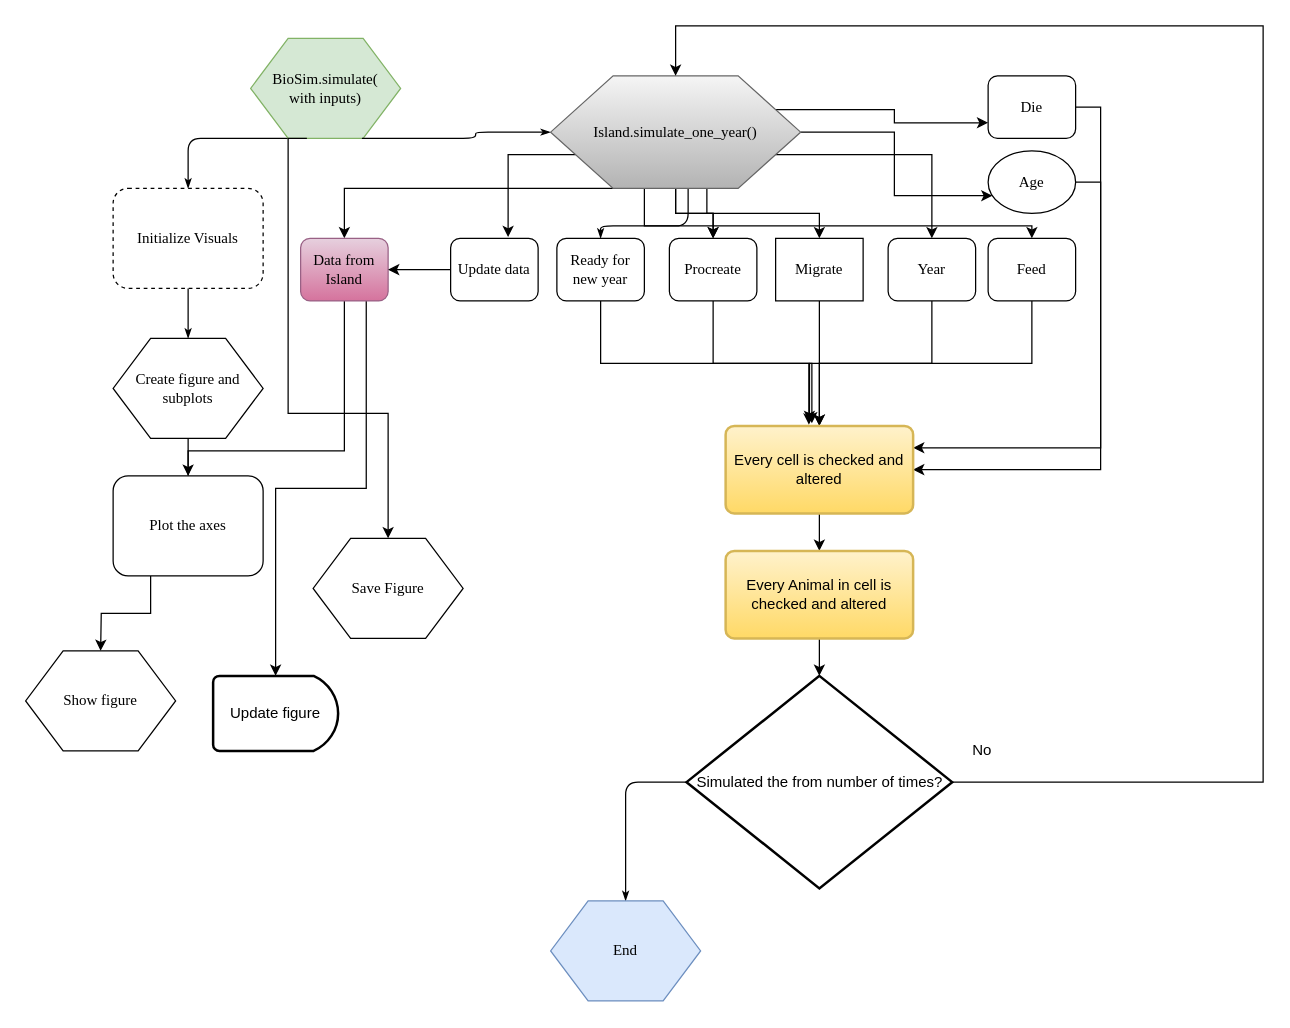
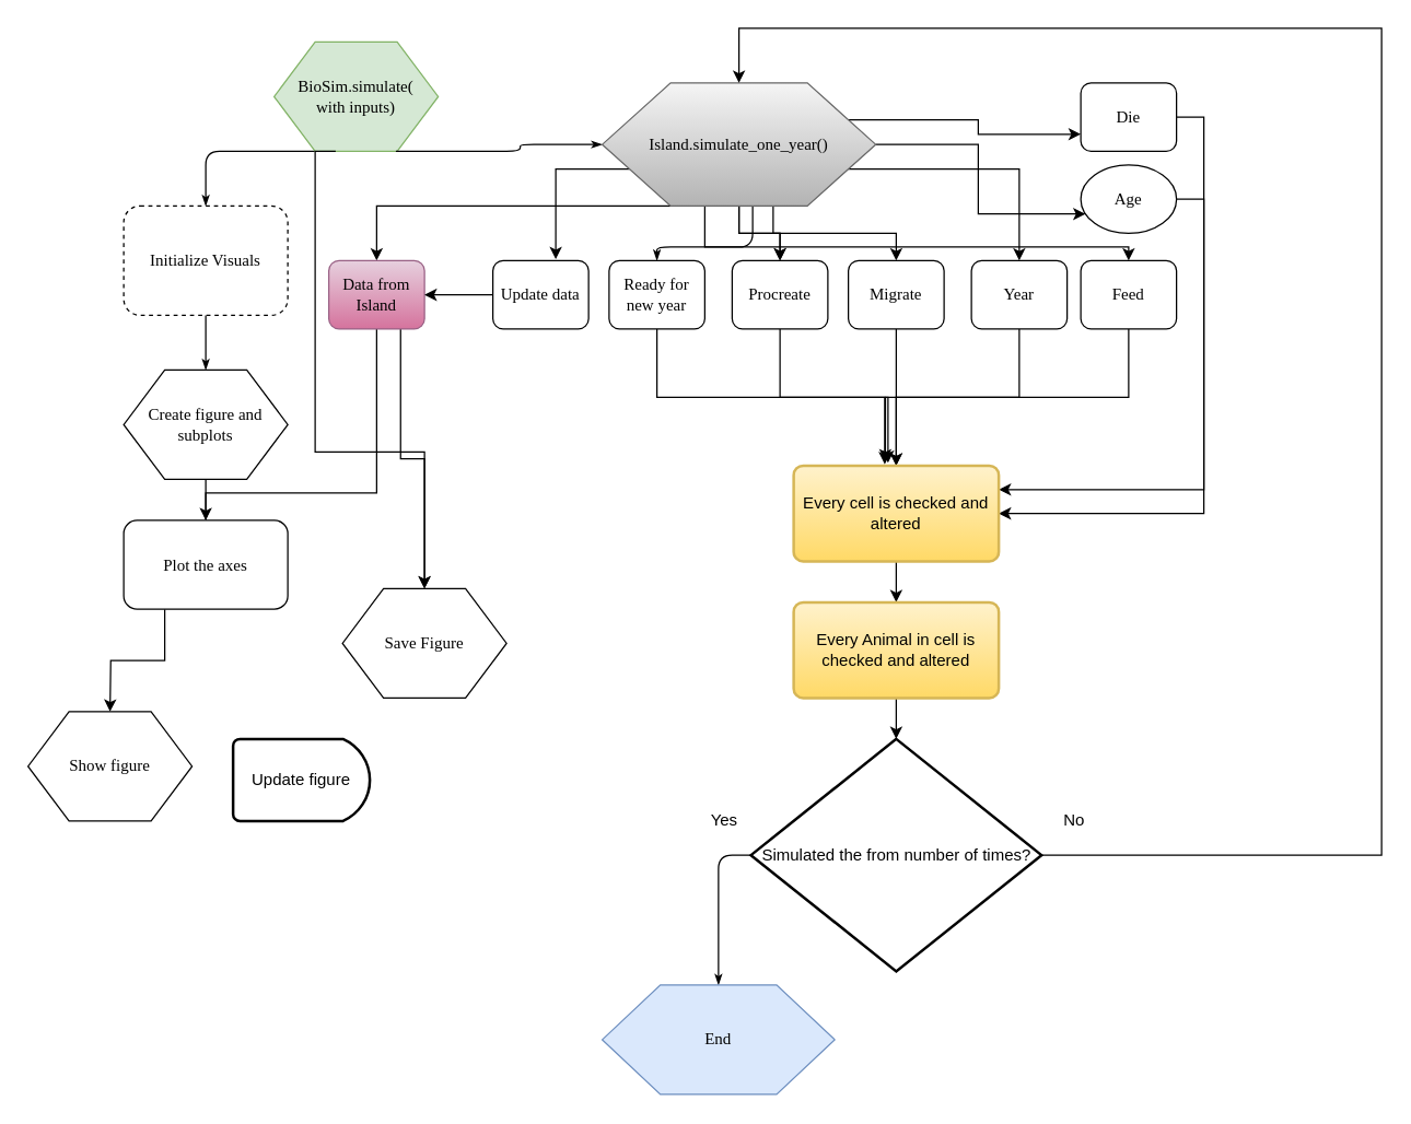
  <mxCell id="0" />
  <mxCell id="1" parent="0" />
  <mxCell id="2" style="edgeStyle=orthogonalEdgeStyle;rounded=1;html=1;labelBackgroundColor=none;startArrow=none;startFill=0;startSize=5;endArrow=classicThin;endFill=1;endSize=5;jettySize=auto;orthogonalLoop=1;strokeWidth=1;fontFamily=Verdana;fontSize=8" parent="1" source="3" target="5" edge="1"><mxGeometry relative="1" as="geometry"><Array as="points"><mxPoint x="150" y="110" /></Array></mxGeometry></mxCell>
  <mxCell id="3" value="BioSim.simulate(&lt;br&gt;with inputs)" style="shape=hexagon;perimeter=hexagonPerimeter;whiteSpace=wrap;html=1;rounded=0;shadow=0;labelBackgroundColor=none;strokeWidth=1;fontFamily=Verdana;fontSize=12;align=center;fillColor=#d5e8d4;strokeColor=#82b366;" parent="1" vertex="1"><mxGeometry x="200" y="30" width="120" height="80" as="geometry" /></mxCell>
  <mxCell id="4" style="edgeStyle=orthogonalEdgeStyle;rounded=0;orthogonalLoop=1;jettySize=auto;html=1;exitX=0.375;exitY=1;exitDx=0;exitDy=0;" edge="1" parent="1" source="3" target="46"><mxGeometry relative="1" as="geometry"><Array as="points"><mxPoint x="230" y="110" /><mxPoint x="230" y="330" /><mxPoint x="310" y="330" /></Array></mxGeometry></mxCell>
  <mxCell id="5" value="Initialize Visuals" style="rounded=1;whiteSpace=wrap;html=1;shadow=0;labelBackgroundColor=none;strokeWidth=1;fontFamily=Verdana;fontSize=12;align=center;dashed=1;" parent="1" vertex="1"><mxGeometry x="90" y="150" width="120" height="80" as="geometry" /></mxCell>
  <mxCell id="6" style="edgeStyle=orthogonalEdgeStyle;rounded=1;html=1;labelBackgroundColor=none;startArrow=none;startFill=0;startSize=5;endArrow=classicThin;endFill=1;endSize=5;jettySize=auto;orthogonalLoop=1;strokeWidth=1;fontFamily=Verdana;fontSize=8;exitX=0.742;exitY=1;exitDx=0;exitDy=0;exitPerimeter=0;" parent="1" source="3" target="19" edge="1"><mxGeometry relative="1" as="geometry"><mxPoint x="265" y="110" as="sourcePoint" /><Array as="points"><mxPoint x="380" y="110" /></Array></mxGeometry></mxCell>
  <mxCell id="7" style="edgeStyle=orthogonalEdgeStyle;rounded=1;html=1;labelBackgroundColor=none;startArrow=none;startFill=0;startSize=5;endArrow=classicThin;endFill=1;endSize=5;jettySize=auto;orthogonalLoop=1;strokeWidth=1;fontFamily=Verdana;fontSize=8" parent="1" source="8" target="21" edge="1"><mxGeometry relative="1" as="geometry" /></mxCell>
  <mxCell id="8" value="Create figure and&lt;br&gt;subplots" style="shape=hexagon;perimeter=hexagonPerimeter;whiteSpace=wrap;html=1;rounded=0;shadow=0;labelBackgroundColor=none;strokeWidth=1;fontFamily=Verdana;fontSize=12;align=center;" parent="1" vertex="1"><mxGeometry x="90" y="270" width="120" height="80" as="geometry" /></mxCell>
  <mxCell id="9" style="edgeStyle=orthogonalEdgeStyle;rounded=1;html=1;labelBackgroundColor=none;startArrow=none;startFill=0;startSize=5;endArrow=classicThin;endFill=1;endSize=5;jettySize=auto;orthogonalLoop=1;strokeWidth=1;fontFamily=Verdana;fontSize=8" parent="1" source="19" target="23" edge="1"><mxGeometry relative="1" as="geometry"><Array as="points"><mxPoint x="550" y="180" /><mxPoint x="480" y="180" /></Array></mxGeometry></mxCell>
  <mxCell id="10" style="edgeStyle=orthogonalEdgeStyle;rounded=0;orthogonalLoop=1;jettySize=auto;html=1;exitX=0.375;exitY=1;exitDx=0;exitDy=0;entryX=0.5;entryY=0;entryDx=0;entryDy=0;" edge="1" parent="1" source="19" target="29"><mxGeometry relative="1" as="geometry"><mxPoint x="280" y="180" as="targetPoint" /><Array as="points"><mxPoint x="275" y="150" /></Array></mxGeometry></mxCell>
  <mxCell id="11" value="" style="edgeStyle=orthogonalEdgeStyle;rounded=0;orthogonalLoop=1;jettySize=auto;html=1;" edge="1" parent="1" source="19" target="35"><mxGeometry relative="1" as="geometry" /></mxCell>
  <mxCell id="12" value="" style="edgeStyle=orthogonalEdgeStyle;rounded=0;orthogonalLoop=1;jettySize=auto;html=1;" edge="1" parent="1" source="19" target="35"><mxGeometry relative="1" as="geometry" /></mxCell>
  <mxCell id="13" style="edgeStyle=orthogonalEdgeStyle;rounded=0;orthogonalLoop=1;jettySize=auto;html=1;exitX=0;exitY=0.75;exitDx=0;exitDy=0;entryX=0.657;entryY=-0.02;entryDx=0;entryDy=0;entryPerimeter=0;" edge="1" parent="1" source="19" target="45"><mxGeometry relative="1" as="geometry" /></mxCell>
  <mxCell id="14" style="edgeStyle=orthogonalEdgeStyle;rounded=0;orthogonalLoop=1;jettySize=auto;html=1;exitX=0.375;exitY=1;exitDx=0;exitDy=0;" edge="1" parent="1" source="19" target="33"><mxGeometry relative="1" as="geometry"><Array as="points"><mxPoint x="515" y="180" /><mxPoint x="825" y="180" /></Array></mxGeometry></mxCell>
  <mxCell id="15" style="edgeStyle=orthogonalEdgeStyle;rounded=0;orthogonalLoop=1;jettySize=auto;html=1;exitX=0.625;exitY=1;exitDx=0;exitDy=0;" edge="1" parent="1" source="19" target="37"><mxGeometry relative="1" as="geometry" /></mxCell>
  <mxCell id="16" style="edgeStyle=orthogonalEdgeStyle;rounded=0;orthogonalLoop=1;jettySize=auto;html=1;exitX=1;exitY=0.75;exitDx=0;exitDy=0;" edge="1" parent="1" source="19" target="43"><mxGeometry relative="1" as="geometry" /></mxCell>
  <mxCell id="17" style="edgeStyle=orthogonalEdgeStyle;rounded=0;orthogonalLoop=1;jettySize=auto;html=1;exitX=1;exitY=0.5;exitDx=0;exitDy=0;entryX=0;entryY=0.75;entryDx=0;entryDy=0;" edge="1" parent="1" source="19" target="41"><mxGeometry relative="1" as="geometry" /></mxCell>
  <mxCell id="18" style="edgeStyle=orthogonalEdgeStyle;rounded=0;orthogonalLoop=1;jettySize=auto;html=1;exitX=1;exitY=0.25;exitDx=0;exitDy=0;entryX=0;entryY=0.75;entryDx=0;entryDy=0;" edge="1" parent="1" source="19" target="39"><mxGeometry relative="1" as="geometry" /></mxCell>
  <mxCell id="19" value="Island.simulate_one_year()" style="shape=hexagon;perimeter=hexagonPerimeter;whiteSpace=wrap;html=1;rounded=0;shadow=0;labelBackgroundColor=none;strokeWidth=1;fontFamily=Verdana;fontSize=12;align=center;gradientColor=#b3b3b3;fillColor=#f5f5f5;strokeColor=#666666;" parent="1" vertex="1"><mxGeometry x="440" y="60" width="200" height="90" as="geometry" /></mxCell>
  <mxCell id="20" style="edgeStyle=orthogonalEdgeStyle;rounded=0;orthogonalLoop=1;jettySize=auto;html=1;exitX=0.25;exitY=1;exitDx=0;exitDy=0;" edge="1" parent="1" source="21"><mxGeometry relative="1" as="geometry"><mxPoint x="80" y="520" as="targetPoint" /></mxGeometry></mxCell>
- <mxCell id="21" value="Plot the axes" style="rounded=1;whiteSpace=wrap;html=1;shadow=0;labelBackgroundColor=none;strokeWidth=1;fontFamily=Verdana;fontSize=12;align=center;" parent="1" vertex="1"><mxGeometry x="90" y="380" width="120" height="80" as="geometry" /></mxCell>
+ <mxCell id="21" value="Plot the axes" style="rounded=1;whiteSpace=wrap;html=1;shadow=0;labelBackgroundColor=none;strokeWidth=1;fontFamily=Verdana;fontSize=12;align=center;" parent="1" vertex="1"><mxGeometry x="90" y="380" width="120" height="65" as="geometry" /></mxCell>
  <mxCell id="22" style="edgeStyle=orthogonalEdgeStyle;rounded=0;orthogonalLoop=1;jettySize=auto;html=1;exitX=0.5;exitY=1;exitDx=0;exitDy=0;entryX=0.444;entryY=-0.014;entryDx=0;entryDy=0;entryPerimeter=0;" edge="1" parent="1" source="23" target="48"><mxGeometry relative="1" as="geometry" /></mxCell>
  <mxCell id="23" value="Ready for&lt;br&gt;new year" style="rounded=1;whiteSpace=wrap;html=1;shadow=0;labelBackgroundColor=none;strokeWidth=1;fontFamily=Verdana;fontSize=12;align=center;" parent="1" vertex="1"><mxGeometry x="445" y="190" width="70" height="50" as="geometry" /></mxCell>
  <mxCell id="24" style="edgeStyle=orthogonalEdgeStyle;rounded=1;html=1;labelBackgroundColor=none;startArrow=none;startFill=0;startSize=5;endArrow=classicThin;endFill=1;endSize=5;jettySize=auto;orthogonalLoop=1;strokeWidth=1;fontFamily=Verdana;fontSize=8;exitX=0;exitY=0.5;exitDx=0;exitDy=0;exitPerimeter=0;" parent="1" source="52" target="25" edge="1"><mxGeometry relative="1" as="geometry"><mxPoint x="990" y="720" as="sourcePoint" /></mxGeometry></mxCell>
- <mxCell id="25" value="End" style="shape=hexagon;perimeter=hexagonPerimeter;whiteSpace=wrap;html=1;rounded=0;shadow=0;labelBackgroundColor=none;strokeWidth=1;fontFamily=Verdana;fontSize=12;align=center;fillColor=#dae8fc;strokeColor=#6c8ebf;" parent="1" vertex="1"><mxGeometry x="440" y="720" width="120" height="80" as="geometry" /></mxCell>
+ <mxCell id="25" value="End" style="shape=hexagon;perimeter=hexagonPerimeter;whiteSpace=wrap;html=1;rounded=0;shadow=0;labelBackgroundColor=none;strokeWidth=1;fontFamily=Verdana;fontSize=12;align=center;fillColor=#dae8fc;strokeColor=#6c8ebf;" parent="1" vertex="1"><mxGeometry x="440" y="720" width="170" height="80" as="geometry" /></mxCell>
  <mxCell id="26" style="edgeStyle=orthogonalEdgeStyle;rounded=1;html=1;labelBackgroundColor=none;startArrow=none;startFill=0;startSize=5;endArrow=classicThin;endFill=1;endSize=5;jettySize=auto;orthogonalLoop=1;strokeWidth=1;fontFamily=Verdana;fontSize=12;exitX=0.5;exitY=1;exitDx=0;exitDy=0;entryX=0.5;entryY=0;entryDx=0;entryDy=0;" edge="1" parent="1" source="5" target="8"><mxGeometry relative="1" as="geometry"><mxPoint x="270" y="210" as="sourcePoint" /><mxPoint x="270" y="470" as="targetPoint" /></mxGeometry></mxCell>
  <mxCell id="27" style="edgeStyle=orthogonalEdgeStyle;rounded=0;orthogonalLoop=1;jettySize=auto;html=1;exitX=0.5;exitY=1;exitDx=0;exitDy=0;" edge="1" parent="1" source="29" target="21"><mxGeometry relative="1" as="geometry"><Array as="points"><mxPoint x="275" y="360" /><mxPoint x="150" y="360" /></Array></mxGeometry></mxCell>
- <mxCell id="28" style="edgeStyle=orthogonalEdgeStyle;rounded=0;orthogonalLoop=1;jettySize=auto;html=1;exitX=0.75;exitY=1;exitDx=0;exitDy=0;" edge="1" parent="1" source="29" target="31"><mxGeometry relative="1" as="geometry" /></mxCell>
+ <mxCell id="28" style="edgeStyle=orthogonalEdgeStyle;rounded=0;orthogonalLoop=1;jettySize=auto;html=1;exitX=0.75;exitY=1;exitDx=0;exitDy=0;" edge="1" parent="1" source="29" target="46"><mxGeometry relative="1" as="geometry" /></mxCell>
  <mxCell id="29" value="Data from Island" style="rounded=1;whiteSpace=wrap;html=1;shadow=0;labelBackgroundColor=none;strokeWidth=1;fontFamily=Verdana;fontSize=12;align=center;gradientColor=#d5739d;fillColor=#e6d0de;strokeColor=#996185;" vertex="1" parent="1"><mxGeometry x="240" y="190" width="70" height="50" as="geometry" /></mxCell>
  <mxCell id="30" value="Show figure" style="shape=hexagon;perimeter=hexagonPerimeter;whiteSpace=wrap;html=1;rounded=0;shadow=0;labelBackgroundColor=none;strokeWidth=1;fontFamily=Verdana;fontSize=12;align=center;" vertex="1" parent="1"><mxGeometry y="520" width="120" height="80" as="geometry" x="20" /></mxCell>
  <mxCell id="31" value="Update figure" style="strokeWidth=2;html=1;shape=mxgraph.flowchart.delay;whiteSpace=wrap;" vertex="1" parent="1"><mxGeometry x="170" y="540" width="100" height="60" as="geometry" /></mxCell>
  <mxCell id="32" style="edgeStyle=orthogonalEdgeStyle;rounded=0;orthogonalLoop=1;jettySize=auto;html=1;exitX=0.5;exitY=1;exitDx=0;exitDy=0;entryX=0.5;entryY=0;entryDx=0;entryDy=0;" edge="1" parent="1" source="33" target="48"><mxGeometry relative="1" as="geometry" /></mxCell>
  <mxCell id="33" value="Feed" style="rounded=1;whiteSpace=wrap;html=1;shadow=0;labelBackgroundColor=none;strokeWidth=1;fontFamily=Verdana;fontSize=12;align=center;" vertex="1" parent="1"><mxGeometry x="790" y="190" width="70" height="50" as="geometry" /></mxCell>
  <mxCell id="34" style="edgeStyle=orthogonalEdgeStyle;rounded=0;orthogonalLoop=1;jettySize=auto;html=1;exitX=0.5;exitY=1;exitDx=0;exitDy=0;entryX=0.46;entryY=-0.029;entryDx=0;entryDy=0;entryPerimeter=0;" edge="1" parent="1" source="35" target="48"><mxGeometry relative="1" as="geometry" /></mxCell>
  <mxCell id="35" value="Procreate" style="rounded=1;whiteSpace=wrap;html=1;shadow=0;labelBackgroundColor=none;strokeWidth=1;fontFamily=Verdana;fontSize=12;align=center;" vertex="1" parent="1"><mxGeometry x="535" y="190" width="70" height="50" as="geometry" /></mxCell>
  <mxCell id="36" value="" style="edgeStyle=orthogonalEdgeStyle;rounded=0;orthogonalLoop=1;jettySize=auto;html=1;entryX=0.447;entryY=-0.043;entryDx=0;entryDy=0;entryPerimeter=0;" edge="1" parent="1" source="37" target="48"><mxGeometry relative="1" as="geometry"><mxPoint x="570" y="320" as="targetPoint" /></mxGeometry></mxCell>
- <mxCell id="37" value="Migrate" style="whiteSpace=wrap;html=1;shadow=0;labelBackgroundColor=none;strokeWidth=1;fontFamily=Verdana;fontSize=12;align=center;rounded=0;" vertex="1" parent="1"><mxGeometry x="620" y="190" width="70" height="50" as="geometry" /></mxCell>
+ <mxCell id="37" value="Migrate" style="rounded=1;whiteSpace=wrap;html=1;shadow=0;labelBackgroundColor=none;strokeWidth=1;fontFamily=Verdana;fontSize=12;align=center;" vertex="1" parent="1"><mxGeometry x="620" y="190" width="70" height="50" as="geometry" /></mxCell>
  <mxCell id="38" style="edgeStyle=orthogonalEdgeStyle;rounded=0;orthogonalLoop=1;jettySize=auto;html=1;exitX=1;exitY=0.5;exitDx=0;exitDy=0;entryX=1;entryY=0.25;entryDx=0;entryDy=0;" edge="1" parent="1" source="39" target="48"><mxGeometry relative="1" as="geometry" /></mxCell>
  <mxCell id="39" value="Die" style="rounded=1;whiteSpace=wrap;html=1;shadow=0;labelBackgroundColor=none;strokeWidth=1;fontFamily=Verdana;fontSize=12;align=center;" vertex="1" parent="1"><mxGeometry x="790" y="60" width="70" height="50" as="geometry" /></mxCell>
  <mxCell id="40" style="edgeStyle=orthogonalEdgeStyle;rounded=0;orthogonalLoop=1;jettySize=auto;html=1;exitX=1;exitY=0.5;exitDx=0;exitDy=0;entryX=1;entryY=0.5;entryDx=0;entryDy=0;" edge="1" parent="1" source="41" target="48"><mxGeometry relative="1" as="geometry" /></mxCell>
  <mxCell id="41" value="Age" style="ellipse;whiteSpace=wrap;html=1;shadow=0;labelBackgroundColor=none;strokeWidth=1;fontFamily=Verdana;fontSize=12;align=center;" vertex="1" parent="1"><mxGeometry x="790" y="120" width="70" height="50" as="geometry" /></mxCell>
  <mxCell id="42" value="" style="edgeStyle=orthogonalEdgeStyle;rounded=0;orthogonalLoop=1;jettySize=auto;html=1;" edge="1" parent="1" source="43" target="48"><mxGeometry relative="1" as="geometry" /></mxCell>
  <mxCell id="43" value="Year" style="rounded=1;whiteSpace=wrap;html=1;shadow=0;labelBackgroundColor=none;strokeWidth=1;fontFamily=Verdana;fontSize=12;align=center;" vertex="1" parent="1"><mxGeometry x="710" y="190" width="70" height="50" as="geometry" /></mxCell>
  <mxCell id="44" value="" style="edgeStyle=orthogonalEdgeStyle;rounded=0;orthogonalLoop=1;jettySize=auto;html=1;" edge="1" parent="1" source="45" target="29"><mxGeometry relative="1" as="geometry" /></mxCell>
  <mxCell id="45" value="Update data" style="rounded=1;whiteSpace=wrap;html=1;shadow=0;labelBackgroundColor=none;strokeWidth=1;fontFamily=Verdana;fontSize=12;align=center;" vertex="1" parent="1"><mxGeometry x="360" y="190" width="70" height="50" as="geometry" /></mxCell>
  <mxCell id="46" value="Save Figure" style="shape=hexagon;perimeter=hexagonPerimeter;whiteSpace=wrap;html=1;rounded=0;shadow=0;labelBackgroundColor=none;strokeWidth=1;fontFamily=Verdana;fontSize=12;align=center;" vertex="1" parent="1"><mxGeometry x="250" y="430" width="120" height="80" as="geometry" /></mxCell>
  <mxCell id="47" value="" style="edgeStyle=orthogonalEdgeStyle;rounded=0;orthogonalLoop=1;jettySize=auto;html=1;" edge="1" parent="1" source="48" target="50"><mxGeometry relative="1" as="geometry" /></mxCell>
  <mxCell id="48" value="Every cell is checked and altered" style="rounded=1;whiteSpace=wrap;html=1;absoluteArcSize=1;arcSize=14;strokeWidth=2;gradientColor=#ffd966;fillColor=#fff2cc;strokeColor=#d6b656;" vertex="1" parent="1"><mxGeometry x="580" y="340" width="150" height="70" as="geometry" /></mxCell>
  <mxCell id="49" style="edgeStyle=orthogonalEdgeStyle;rounded=0;orthogonalLoop=1;jettySize=auto;html=1;exitX=0.5;exitY=1;exitDx=0;exitDy=0;entryX=0.5;entryY=0;entryDx=0;entryDy=0;entryPerimeter=0;" edge="1" parent="1" source="50" target="52"><mxGeometry relative="1" as="geometry" /></mxCell>
  <mxCell id="50" value="Every Animal in cell is checked and altered" style="rounded=1;whiteSpace=wrap;html=1;absoluteArcSize=1;arcSize=14;strokeWidth=2;gradientColor=#ffd966;fillColor=#fff2cc;strokeColor=#d6b656;" vertex="1" parent="1"><mxGeometry x="580" y="440" width="150" height="70" as="geometry" /></mxCell>
  <mxCell id="51" style="edgeStyle=orthogonalEdgeStyle;rounded=0;orthogonalLoop=1;jettySize=auto;html=1;exitX=1;exitY=0.5;exitDx=0;exitDy=0;exitPerimeter=0;entryX=0.5;entryY=0;entryDx=0;entryDy=0;" edge="1" parent="1" source="52" target="19"><mxGeometry relative="1" as="geometry"><mxPoint x="960" y="10" as="targetPoint" /><Array as="points"><mxPoint x="1010" y="625" /><mxPoint x="1010" y="20" /><mxPoint x="540" y="20" /></Array></mxGeometry></mxCell>
  <mxCell id="52" value="Simulated the from number of times?" style="strokeWidth=2;html=1;shape=mxgraph.flowchart.decision;whiteSpace=wrap;" vertex="1" parent="1"><mxGeometry x="548.75" y="540" width="212.5" height="170" as="geometry" /></mxCell>
+ <mxCell id="53" value="Yes" style="text;html=1;align=center;verticalAlign=middle;resizable=0;points=[];autosize=1;" vertex="1" parent="1"><mxGeometry x="508.75" y="590" width="40" height="20" as="geometry" /></mxCell>
  <mxCell id="54" value="No" style="text;html=1;align=center;verticalAlign=middle;resizable=0;points=[];autosize=1;" vertex="1" parent="1"><mxGeometry x="770" y="590" width="30" height="20" as="geometry" /></mxCell>
